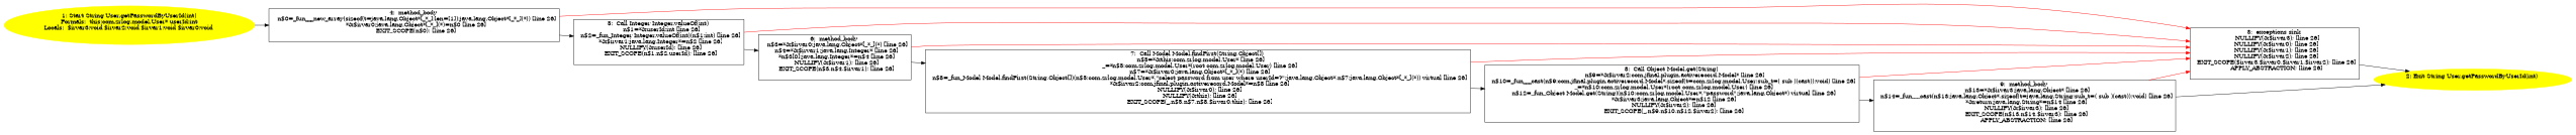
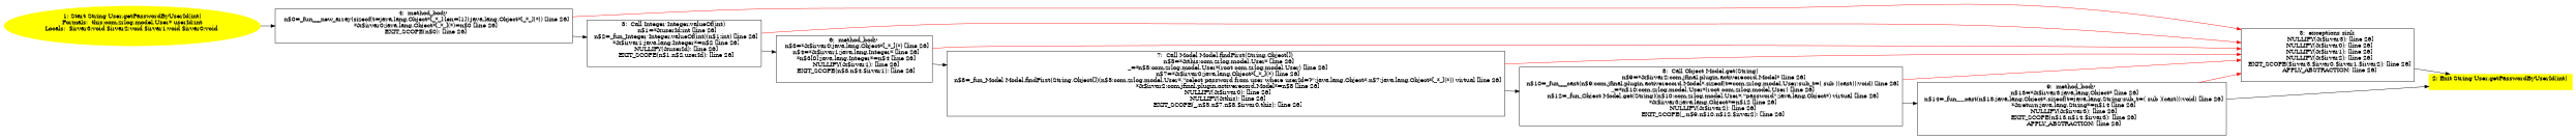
  digraph {
    rankdir=LR
    node [shape=box]
    n1 [color=yellow label="1: Start String User.getPasswordByUserId(int)\nFormals:  this:com.zrlog.model.User* userId:int\nLocals:  $irvar3:void $irvar2:void $irvar1:void $irvar0:void \n  " style=filled shape=""]
    n2 [label="4:  method_body \n   n$0=_fun___new_array(sizeof(t=java.lang.Object*[_*_];len=[1]):java.lang.Object*[_*_](*)) [line 26]\n  *&$irvar0:java.lang.Object*[_*_](*)=n$0 [line 26]\n  EXIT_SCOPE(n$0); [line 26]\n "]
    n3 [label="3:  exceptions sink \n   NULLIFY(&$irvar3); [line 26]\n  NULLIFY(&$irvar0); [line 26]\n  NULLIFY(&$irvar1); [line 26]\n  NULLIFY(&$irvar2); [line 26]\n  EXIT_SCOPE($irvar3,$irvar0,$irvar1,$irvar2); [line 26]\n  APPLY_ABSTRACTION; [line 26]\n "]
    n4 [label="5:  Call Integer Integer.valueOf(int) \n   n$1=*&userId:int [line 26]\n  n$2=_fun_Integer Integer.valueOf(int)(n$1:int) [line 26]\n  *&$irvar1:java.lang.Integer*=n$2 [line 26]\n  NULLIFY(&userId); [line 26]\n  EXIT_SCOPE(n$1,n$2,userId); [line 26]\n "]
-   n5 [color=yellow label="2: Exit String User.getPasswordByUserId(int) \n  " style=filled shape=""]
+   n5 [color=yellow label="2: Exit String User.getPasswordByUserId(int) \n  " style=filled]
    n6 [label="6:  method_body \n   n$3=*&$irvar0:java.lang.Object*[_*_](*) [line 26]\n  n$4=*&$irvar1:java.lang.Integer* [line 26]\n  *n$3[0]:java.lang.Integer*=n$4 [line 26]\n  NULLIFY(&$irvar1); [line 26]\n  EXIT_SCOPE(n$3,n$4,$irvar1); [line 26]\n "]
    n7 [label="7:  Call Model Model.findFirst(String,Object[]) \n   n$5=*&this:com.zrlog.model.User* [line 26]\n  _=*n$5:com.zrlog.model.User*(root com.zrlog.model.User) [line 26]\n  n$7=*&$irvar0:java.lang.Object*[_*_](*) [line 26]\n  n$8=_fun_Model Model.findFirst(String,Object[])(n$5:com.zrlog.model.User*,\"select password from user where userId=?\":java.lang.Object*,n$7:java.lang.Object*[_*_](*)) virtual [line 26]\n  *&$irvar2:com.jfinal.plugin.activerecord.Model*=n$8 [line 26]\n  NULLIFY(&$irvar0); [line 26]\n  NULLIFY(&this); [line 26]\n  EXIT_SCOPE(_,n$5,n$7,n$8,$irvar0,this); [line 26]\n "]
    n8 [label="8:  Call Object Model.get(String) \n   n$9=*&$irvar2:com.jfinal.plugin.activerecord.Model* [line 26]\n  n$10=_fun___cast(n$9:com.jfinal.plugin.activerecord.Model*,sizeof(t=com.zrlog.model.User;sub_t=( sub )(cast)):void) [line 26]\n  _=*n$10:com.zrlog.model.User*(root com.zrlog.model.User) [line 26]\n  n$12=_fun_Object Model.get(String)(n$10:com.zrlog.model.User*,\"password\":java.lang.Object*) virtual [line 26]\n  *&$irvar3:java.lang.Object*=n$12 [line 26]\n  NULLIFY(&$irvar2); [line 26]\n  EXIT_SCOPE(_,n$9,n$10,n$12,$irvar2); [line 26]\n "]
    n9 [label="9:  method_body \n   n$13=*&$irvar3:java.lang.Object* [line 26]\n  n$14=_fun___cast(n$13:java.lang.Object*,sizeof(t=java.lang.String;sub_t=( sub )(cast)):void) [line 26]\n  *&return:java.lang.String*=n$14 [line 26]\n  NULLIFY(&$irvar3); [line 26]\n  EXIT_SCOPE(n$13,n$14,$irvar3); [line 26]\n  APPLY_ABSTRACTION; [line 26]\n "]
    n1 -> n2
    n2 -> n3 [color=red]
    n2 -> n4
    n3 -> n5
    n4 -> n3 [color=red]
    n4 -> n6
    n6 -> n3 [color=red]
    n6 -> n7
    n7 -> n3 [color=red]
    n7 -> n8
    n8 -> n3 [color=red]
    n8 -> n9
    n9 -> n3 [color=red]
    n9 -> n5
  }
